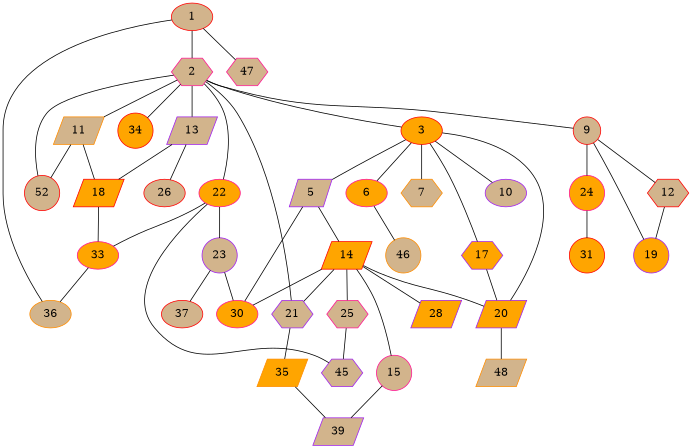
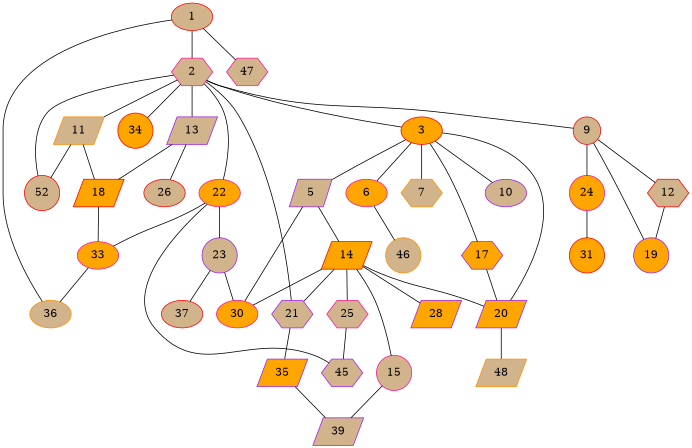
  graph {
    node [color=red fillcolor=tan shape=ellipse style=filled]
    2 [color=deeppink shape=hexagon super="+8"]
    3 [fillcolor=orange super="+4"]
    9 [shape=circle super="+54"]
    11 [color=darkorange shape=parallelogram]
    13 [color=purple shape=parallelogram]
    21 [color=purple shape=hexagon]
    22 [color=deeppink fillcolor=orange super="+29"]
    34 [fillcolor=orange shape=circle]
    52 [shape=circle]
    1
    36 [color=darkorange super="+43"]
    47 [color=deeppink shape=hexagon]
    5 [color=purple shape=parallelogram super="+27"]
    6 [color=deeppink fillcolor=orange super="+16"]
    7 [color=darkorange shape=hexagon]
    10 [color=purple]
    17 [color=purple fillcolor=orange shape=hexagon]
    20 [color=purple fillcolor=orange shape=parallelogram super="+44"]
    12 [shape=hexagon]
    19 [color=purple fillcolor=orange shape=circle super="+51"]
    24 [color=deeppink fillcolor=orange shape=circle super="+32"]
    18 [fillcolor=orange shape=parallelogram]
    26
-   35 [color=darkorange fillcolor=orange shape=parallelogram super="+41"]
+   35 [color=purple fillcolor=orange shape=parallelogram super="+41"]
    33 [color=deeppink fillcolor=orange super="+40"]
    23 [color=purple shape=circle super="+49"]
    45 [color=purple shape=hexagon super="+50"]
    14 [fillcolor=orange shape=parallelogram super="+53"]
    30 [color=deeppink fillcolor=orange]
    46 [color=darkorange shape=circle]
    48 [color=darkorange shape=parallelogram]
    15 [color=deeppink shape=circle]
    25 [color=deeppink shape=hexagon super="+42"]
    28 [color=purple fillcolor=orange shape=parallelogram super="+38"]
    31 [fillcolor=orange shape=circle]
    39 [color=purple shape=parallelogram]
    37
    2 -- 3
    2 -- 9 [weight=2]
    2 -- 11
    2 -- 13 [weight=2]
    2 -- 21
    2 -- 22
    2 -- 34
    2 -- 52
    3 -- 5
    3 -- 6
    3 -- 7
    3 -- 10
    3 -- 17
    3 -- 20
    9 -- 12
    9 -- 19
    9 -- 24
    11 -- 52
    11 -- 18
    13 -- 18
    13 -- 26
    21 -- 35
    22 -- 33
    22 -- 23
    22 -- 45
    1 -- 2
    1 -- 36
    1 -- 47
    5 -- 14
    5 -- 30
    6 -- 46
    17 -- 20
    20 -- 48
    12 -- 19
    24 -- 31
    18 -- 33
    35 -- 39
    33 -- 36
    23 -- 30
    23 -- 37
    14 -- 21
    14 -- 20
    14 -- 30
    14 -- 15
    14 -- 25
    14 -- 28
    15 -- 39
    25 -- 45
  }
